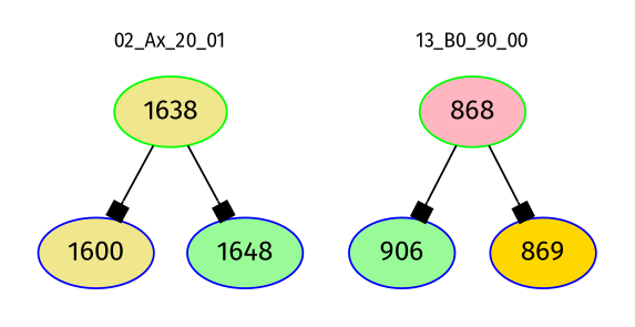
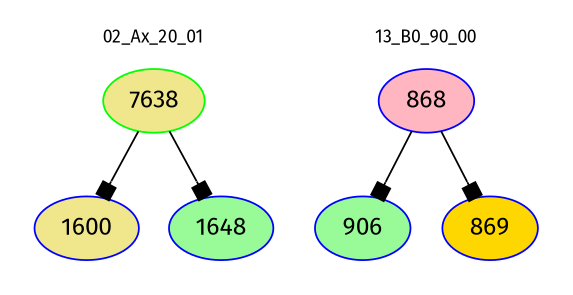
  digraph {
    fontname="Fira Sans"
    node [color=blue fillcolor=khaki fontname="Fira Sans" style=filled]
    edge [arrowhead=box color=black fontname="Fira Sans"]
-   n1 [color=green label=1638]
+   n1 [color=green label=7638]
    n2 [label=1600]
    n3 [fillcolor=palegreen label=1648]
-   n4 [color=green fillcolor=lightpink label=868]
+   n4 [fillcolor=lightpink label=868]
    n5 [fillcolor=palegreen label=906]
    n6 [fillcolor=gold label=869]
    subgraph cluster_1 {
      color=white
      fontsize=10
      label="02_Ax_20_01"
      n1
      n2
      n3
    }
    subgraph cluster_2 {
      color=white
      fontsize=10
      label="13_B0_90_00"
      n4
      n5
      n6
    }
    n1 -> n2
    n1 -> n3
    n4 -> n5
    n4 -> n6
  }
